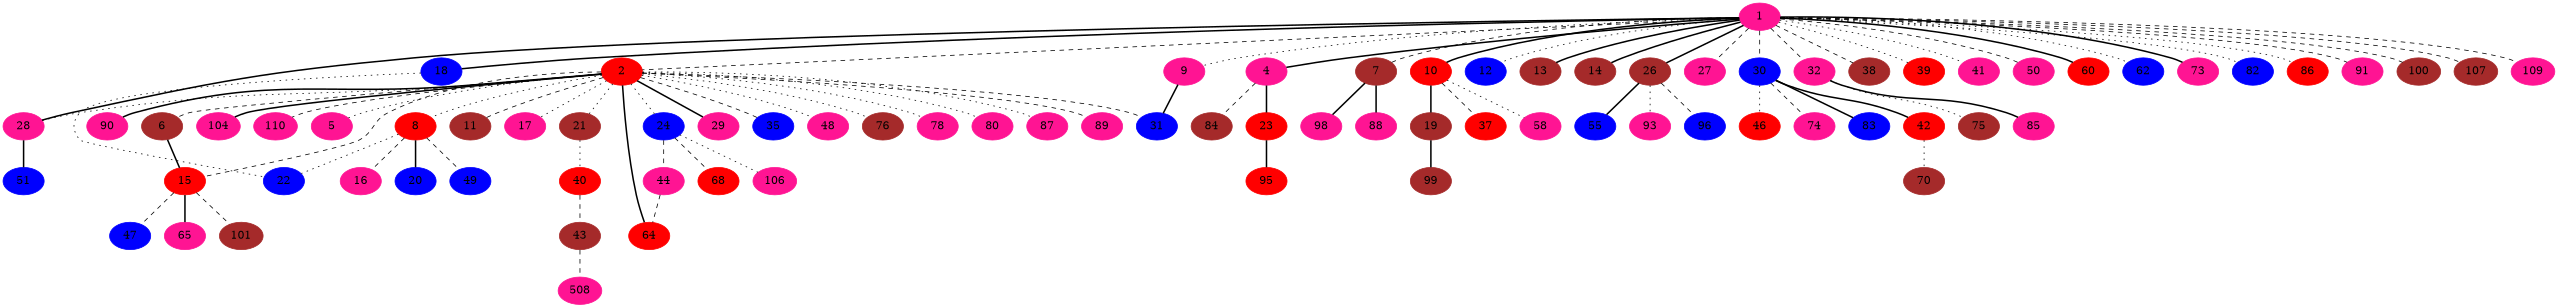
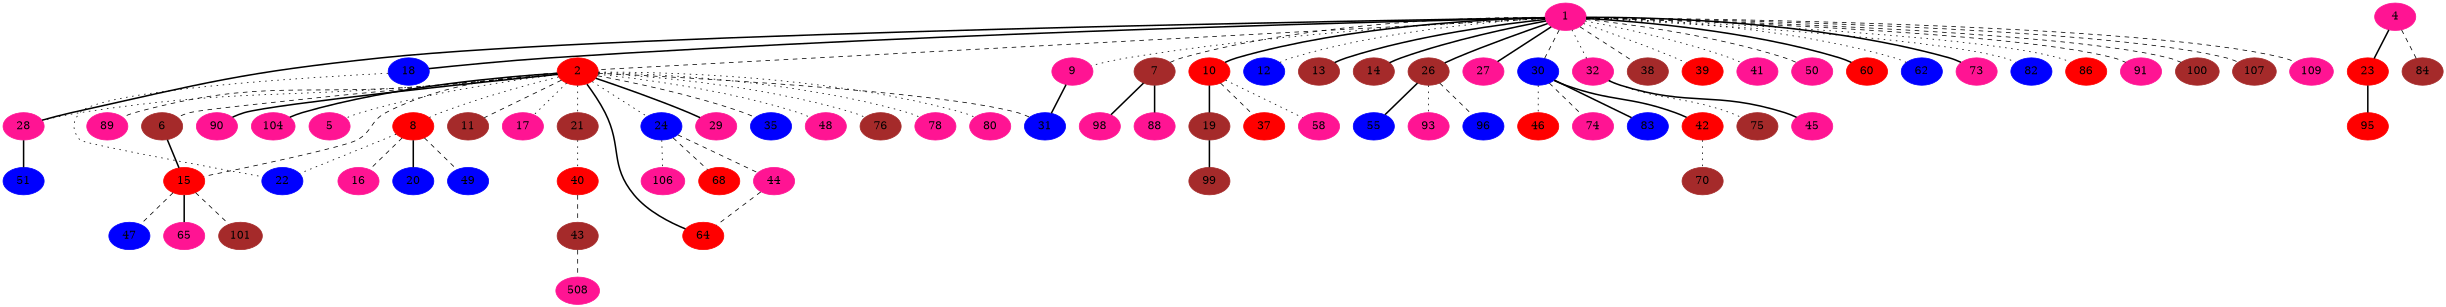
  graph {
    node [color=deeppink style=filled]
    edge [style=dashed]
    1 [super="+3"]
    2 [color=red super="+25"]
    4 [super="+33"]
    7 [color=brown super="+85"]
    9
    10 [color=red super="+102"]
    12 [color=blue super="+97"]
    13 [color=brown]
    14 [color=brown super="+54"]
    18 [color=blue super="+103"]
    26 [color=brown super="+59"]
    27
    28 [super="+111"]
    30 [color=blue super="+58"]
    32 [super="+61"]
    38 [color=brown]
    39 [color=red]
    41
    50 [super="+56"]
    60 [color=red]
    62 [color=blue]
    73
    82 [color=blue]
    86 [color=red]
    91
    100 [color=brown]
    107 [color=brown]
    109
    5
    6 [color=brown]
    8 [color=red super="+71"]
    11 [color=brown]
    15 [color=red super="+92"]
    17
    21 [color=brown super="+36"]
    24 [color=blue super="+63"]
    29
    31 [color=blue super="+53"]
    35 [color=blue]
    48 [super="+67"]
    64 [color=red]
    76 [color=brown]
    78 [super="+79"]
    80
-   87
    89
    90
    104
-   110
    23 [color=red super="+72"]
    84 [color=brown]
    88
    98
    19 [color=brown]
    37 [color=red]
    n56 [label=58]
    22 [color=blue]
    55 [color=blue]
    93
    96 [color=blue]
    51 [color=blue]
    42 [color=red super="+52"]
    46 [color=red]
    74
    83 [color=blue]
-   45 [label=85]
+   45
    75 [color=brown]
    16
    20 [color=blue]
    49 [color=blue]
    47 [color=blue]
    65 [super="+66"]
    101 [color=brown]
    40 [color=red super="+69"]
    44 [super="+94"]
    68 [color=red]
    106
    95 [color=red]
    99 [color=brown]
    43 [color=brown super="+105"]
    70 [color=brown]
    n82 [label=508]
    1 -- 2 [weight=2]
-   1 -- 4 [style=bold]
    1 -- 7
    1 -- 9 [style=dotted]
    1 -- 10 [style=bold]
    1 -- 12 [style=dotted]
    1 -- 13 [style=bold]
    1 -- 14 [style=bold]
    1 -- 18 [style=bold]
    1 -- 26 [style=bold weight=2]
-   1 -- 27
+   1 -- 27 [style=bold]
    1 -- 28 [style=bold]
    1 -- 30
-   1 -- 32
+   1 -- 32 [style=dotted]
    1 -- 38
    1 -- 39 [style=dotted]
    1 -- 41 [style=dotted]
    1 -- 50
    1 -- 60 [style=bold]
    1 -- 62 [style=dotted]
    1 -- 73 [style=bold]
    1 -- 82 [style=dotted]
    1 -- 86 [style=dotted]
    1 -- 91
    1 -- 100
    1 -- 107
    1 -- 109
    2 -- 28 [style=dotted]
    2 -- 5 [style=dotted]
    2 -- 6
    2 -- 8 [style=dotted weight=2]
    2 -- 11
    2 -- 15
    2 -- 17 [style=dotted]
    2 -- 21 [style=dotted]
    2 -- 24 [style=dotted]
    2 -- 29 [style=bold]
    2 -- 31
    2 -- 35
    2 -- 48 [style=dotted]
    2 -- 64 [style=bold]
    2 -- 76 [style=dotted]
    2 -- 78 [style=dotted]
    2 -- 80 [style=dotted]
-   2 -- 87 [style=dotted]
    2 -- 89
    2 -- 90 [style=bold]
    2 -- 104 [style=bold]
-   2 -- 110
    4 -- 23 [style=bold]
    4 -- 84
    7 -- 88 [style=bold]
    7 -- 98 [style=bold]
    9 -- 31 [style=bold]
    10 -- 19 [style=bold]
    10 -- 37
    10 -- n56 [style=dotted]
    18 -- 22 [style=dotted]
    26 -- 55 [style=bold]
    26 -- 93 [style=dotted]
    26 -- 96
    28 -- 51 [style=bold]
    30 -- 42 [style=bold]
    30 -- 46 [style=dotted]
    30 -- 74
    30 -- 83 [style=bold]
    32 -- 45 [style=bold]
    32 -- 75 [style=dotted]
    6 -- 15 [style=bold]
    8 -- 22 [style=dotted]
    8 -- 16
    8 -- 20 [style=bold]
    8 -- 49
    15 -- 47
    15 -- 65 [style=bold]
    15 -- 101
    21 -- 40 [style=dotted]
    24 -- 44
    24 -- 68
    24 -- 106 [style=dotted]
    23 -- 95 [style=bold]
    19 -- 99 [style=bold]
    42 -- 70 [style=dotted]
    40 -- 43
    44 -- 64
    43 -- n82
  }
